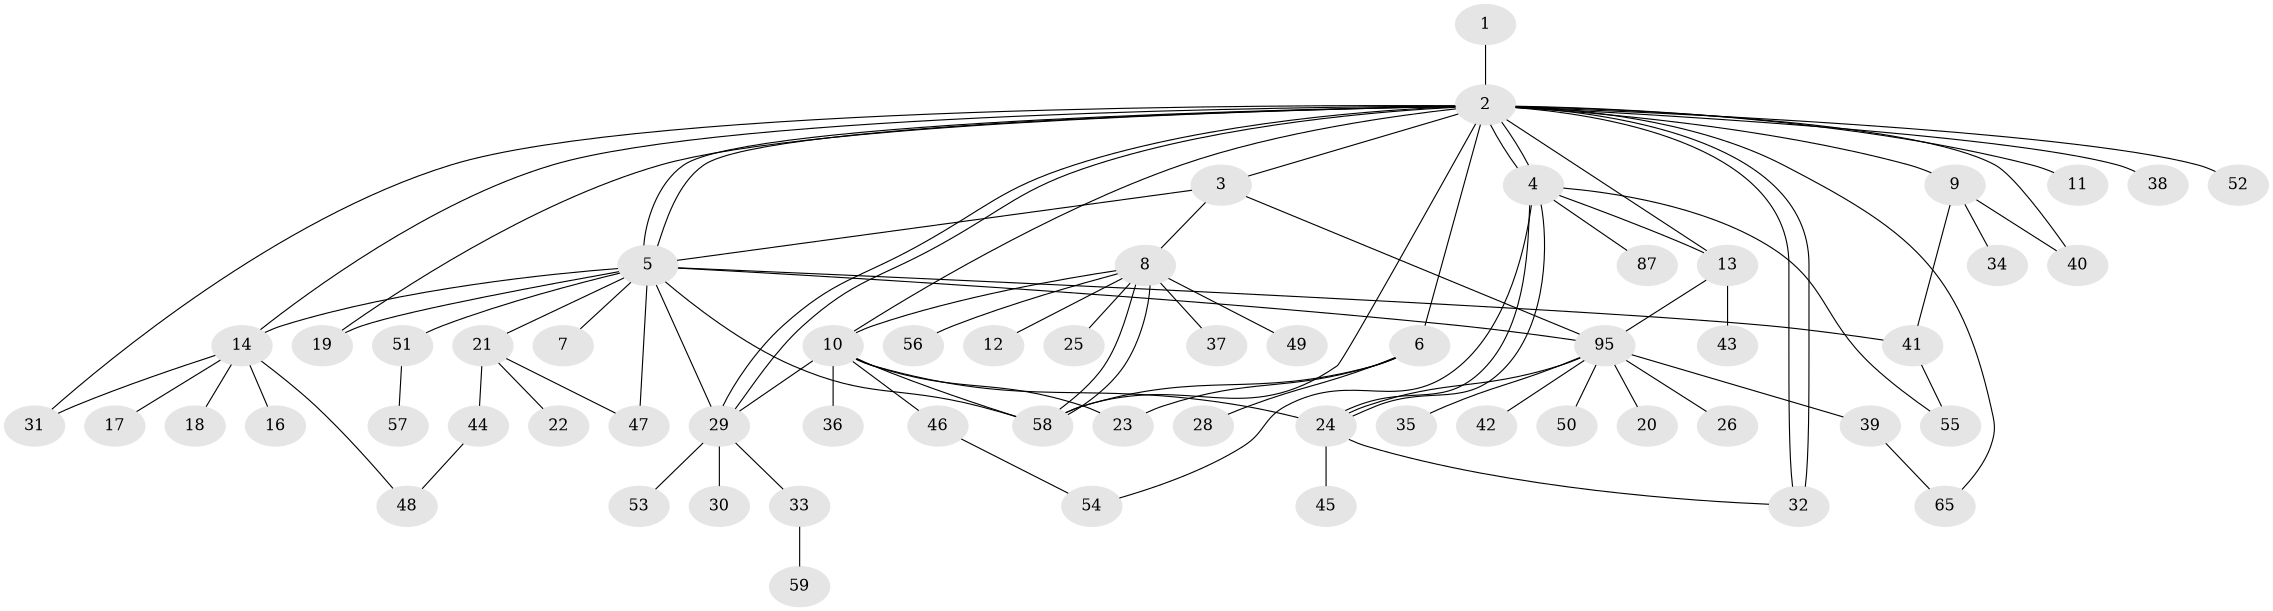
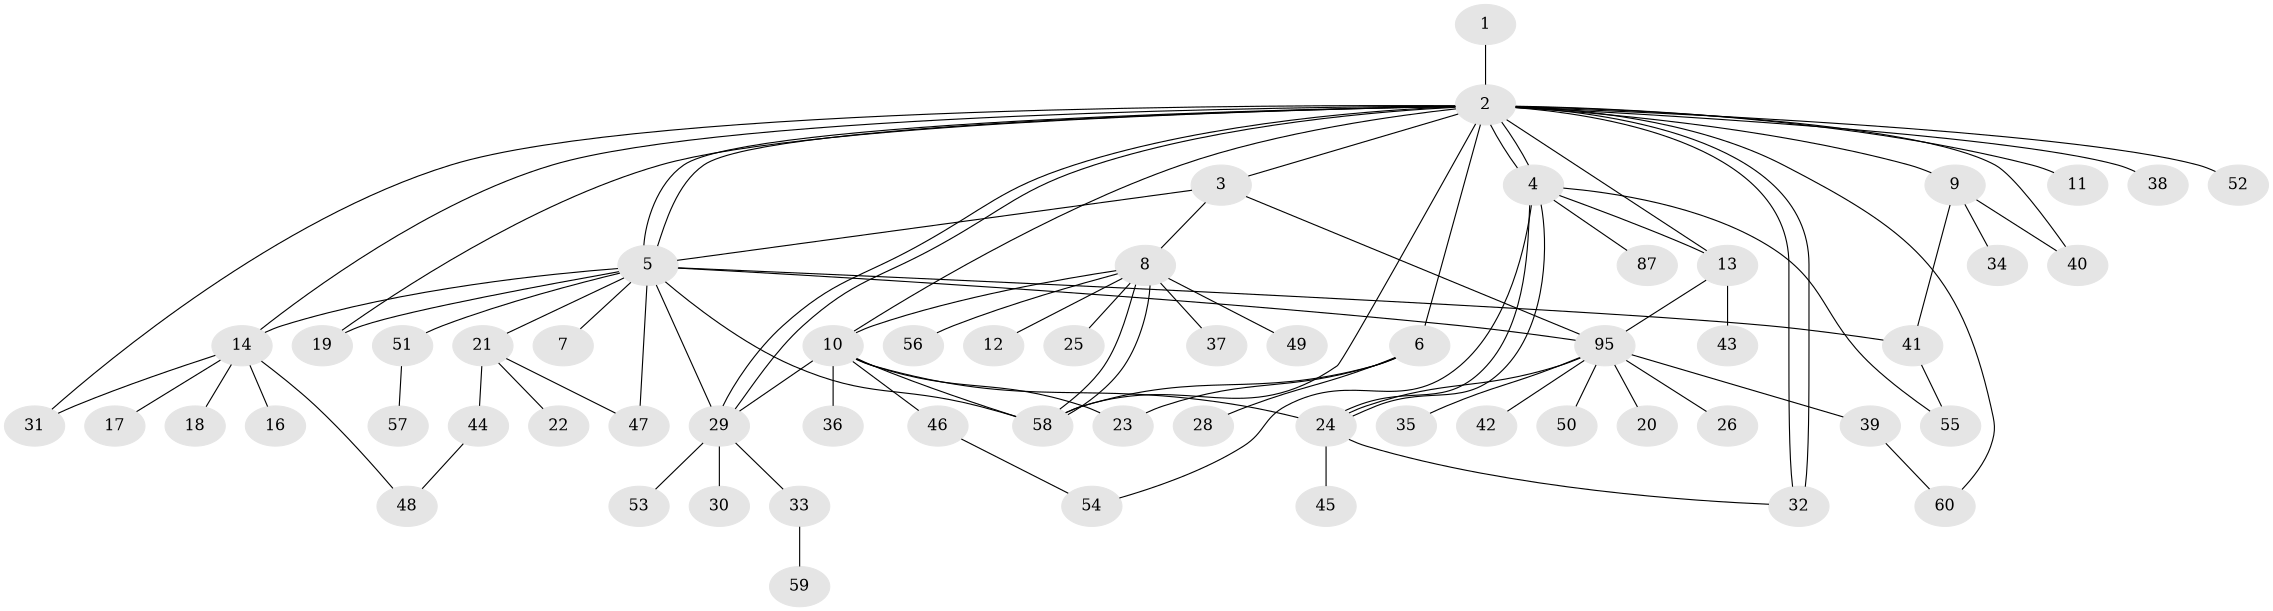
  graph {
    node [color=gray90 style=filled]
    1
    2
    3
    4
    5
    6
    9
    10
    11
    13
    14
    19
    29
    31
    32
    38
    40
    52
    58
-   60 [label=65]
+   60
    8
    n22 [label=95]
    24
    n24 [label=87]
    54
    55
    7
    21
    41
    47
    51
    23
    28
    34
    36
    46
    43
    16
    17
    18
    48
    30
    33
    53
    12
    25
    37
    49
    56
    20
    26
    35
    39
    42
    50
    45
    22
    44
    57
    59
    1 -- 2
    2 -- 3
    2 -- 4
    2 -- 4
    2 -- 5
    2 -- 5
    2 -- 6
    2 -- 9
    2 -- 10
    2 -- 11
    2 -- 13
    2 -- 14
    2 -- 19
    2 -- 29
    2 -- 29
    2 -- 31
    2 -- 32
    2 -- 32
    2 -- 38
    2 -- 40
    2 -- 52
    2 -- 58
    2 -- 60
    3 -- 5
    3 -- 8
    3 -- n22
    4 -- 13
    4 -- 24
    4 -- 24
    4 -- n24
    4 -- 54
    4 -- 55
    5 -- 14
    5 -- 19
    5 -- 29
    5 -- 58
    5 -- n22
    5 -- 7
    5 -- 21
    5 -- 41
    5 -- 47
    5 -- 51
    6 -- 58
    6 -- 23
    6 -- 28
    9 -- 40
    9 -- 41
    9 -- 34
    10 -- 29
    10 -- 58
    10 -- 24
    10 -- 23
    10 -- 36
    10 -- 46
    13 -- n22
    13 -- 43
    14 -- 31
    14 -- 16
    14 -- 17
    14 -- 18
    14 -- 48
    29 -- 30
    29 -- 33
    29 -- 53
    8 -- 10
    8 -- 58
    8 -- 58
    8 -- 12
    8 -- 25
    8 -- 37
    8 -- 49
    8 -- 56
    n22 -- 24
    n22 -- 20
    n22 -- 26
    n22 -- 35
    n22 -- 39
    n22 -- 42
    n22 -- 50
    24 -- 32
    24 -- 45
    21 -- 47
    21 -- 22
    21 -- 44
    41 -- 55
    51 -- 57
    46 -- 54
    33 -- 59
    39 -- 60
    44 -- 48
  }
